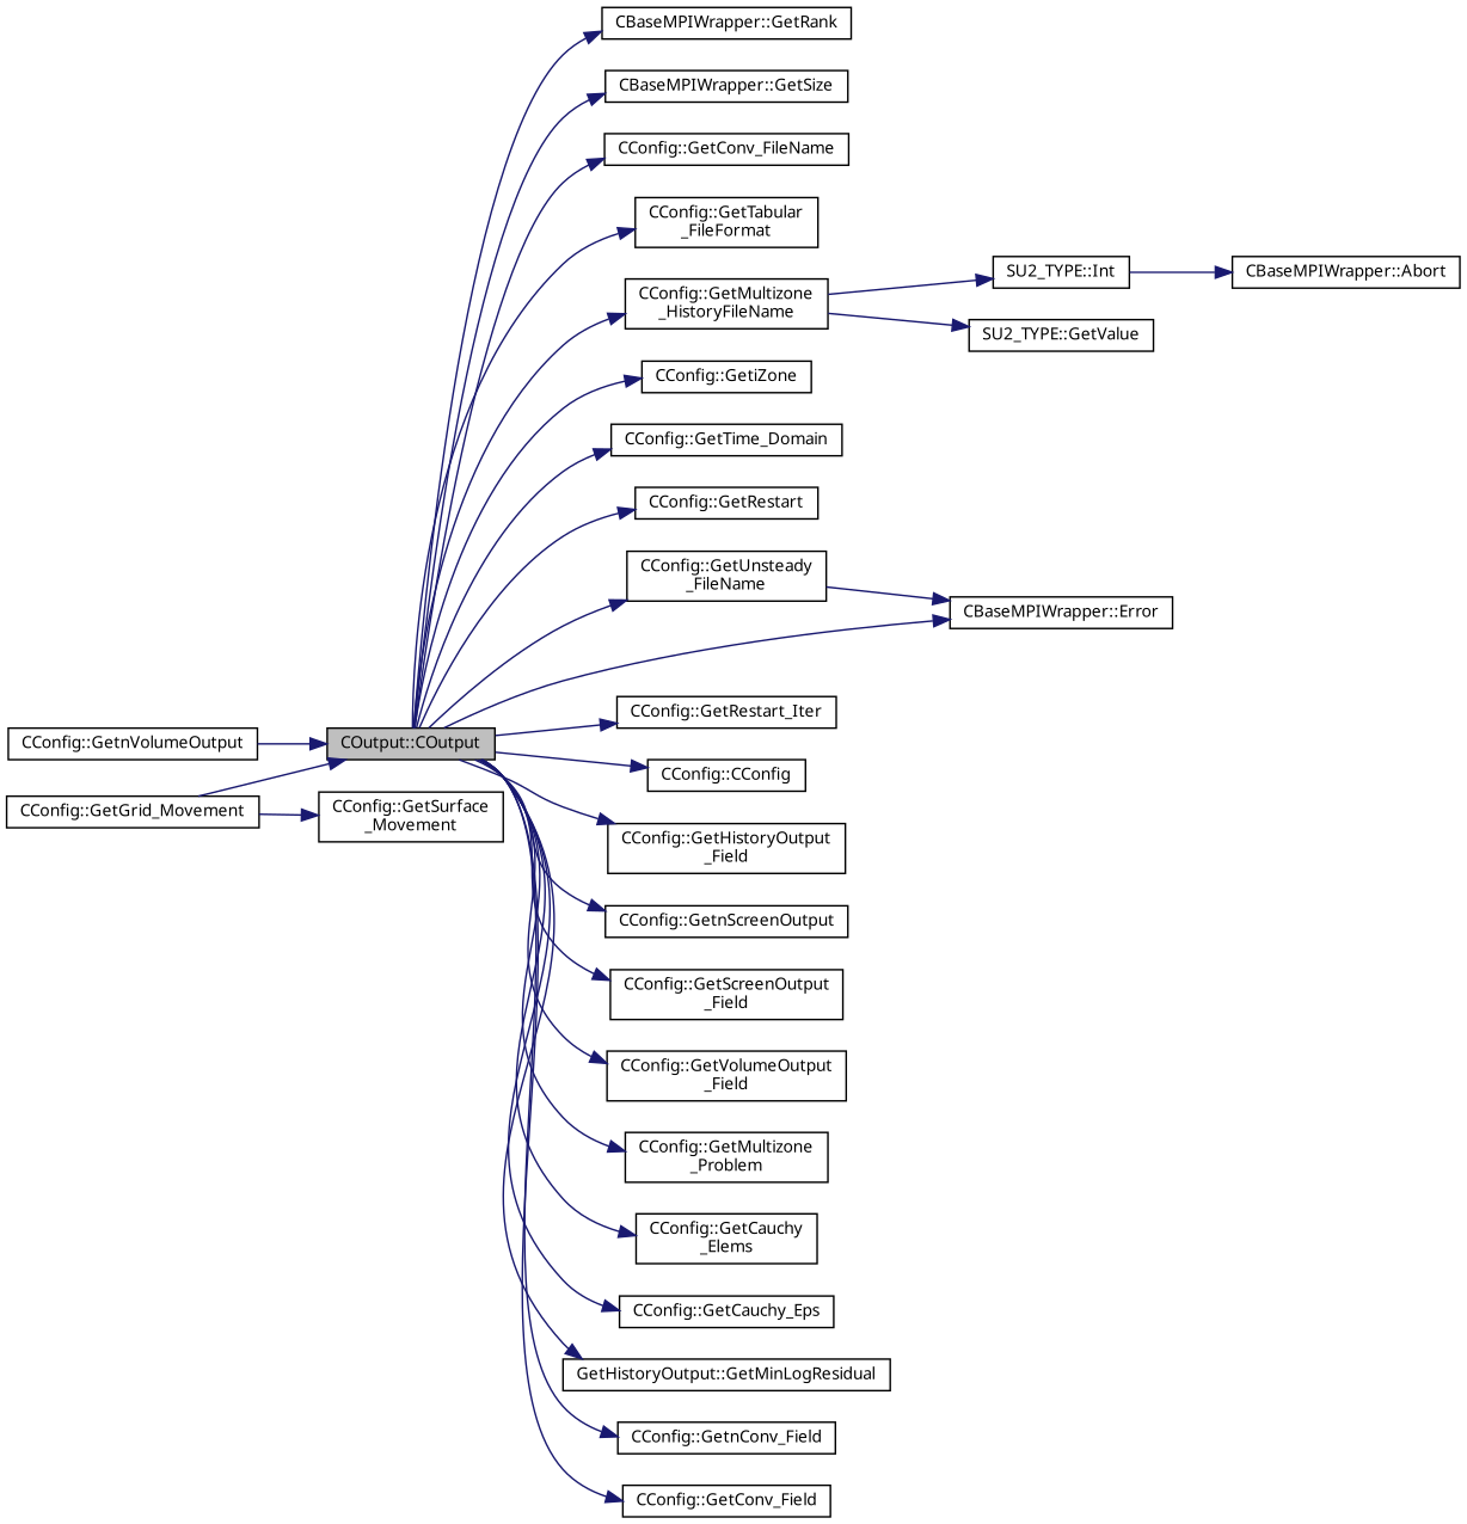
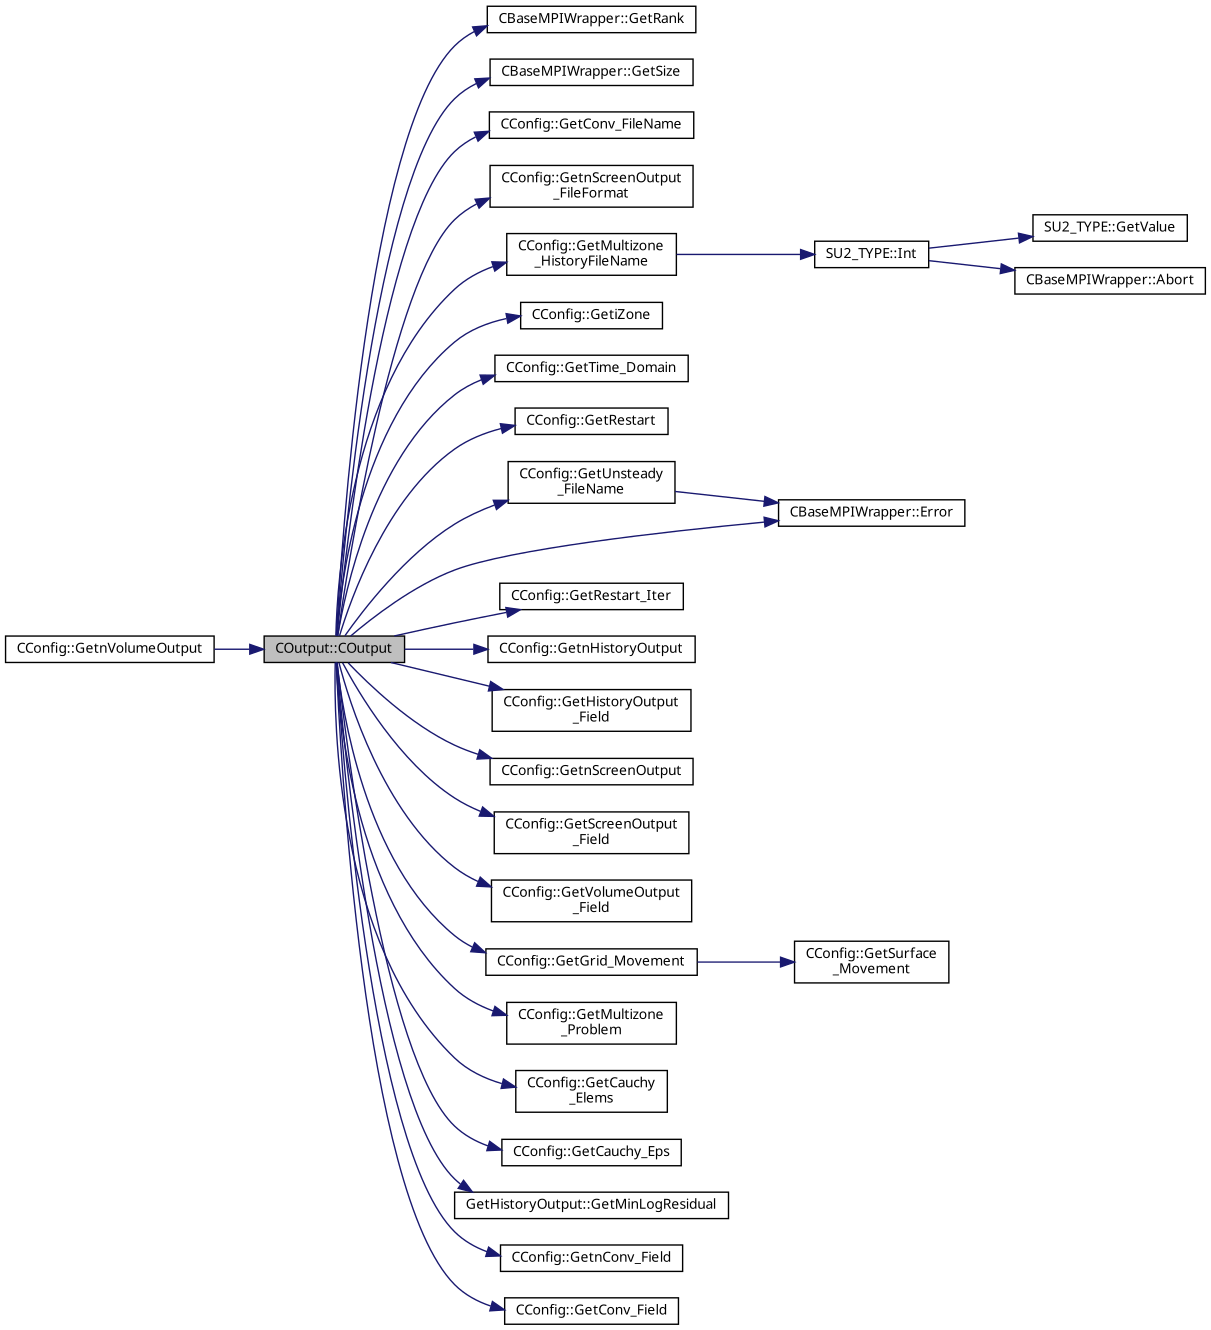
  digraph {
    fontname="Noto Sans"
    rankdir=LR
    node [color=black fillcolor=white fontname="Noto Sans" fontsize=10 shape=record style=filled]
    edge [color=midnightblue fontname="Noto Sans" fontsize=10 labelfontname=Helvetica labelfontsize=10 style=solid]
    n1 [fillcolor=grey75 fontcolor=black height=0.2 label="COutput::COutput" width=0.4]
    n2 [height=0.2 label="CBaseMPIWrapper::GetRank" width=0.4]
    n3 [height=0.2 label="CBaseMPIWrapper::GetSize" width=0.4]
    n4 [height=0.2 label="CConfig::GetConv_FileName" width=0.4]
-   n5 [height=0.2 label="CConfig::GetTabular\l_FileFormat" width=0.4]
+   n5 [height=0.2 label="CConfig::GetnScreenOutput\l_FileFormat" width=0.4]
    n6 [height=0.2 label="CConfig::GetMultizone\l_HistoryFileName" width=0.4]
    n7 [height=0.2 label="CConfig::GetiZone" width=0.4]
    n8 [height=0.2 label="CConfig::GetTime_Domain" width=0.4]
    n9 [height=0.2 label="CConfig::GetRestart" width=0.4]
    n10 [height=0.2 label="CConfig::GetUnsteady\l_FileName" width=0.4]
    n11 [height=0.2 label="CBaseMPIWrapper::Error" width=0.4]
    n12 [height=0.2 label="CConfig::GetRestart_Iter" width=0.4]
-   n13 [height=0.2 label="CConfig::CConfig" width=0.4]
+   n13 [height=0.2 label="CConfig::GetnHistoryOutput" width=0.4]
    n14 [height=0.2 label="CConfig::GetHistoryOutput\l_Field" width=0.4]
    n15 [height=0.2 label="CConfig::GetnScreenOutput" width=0.4]
    n16 [height=0.2 label="CConfig::GetScreenOutput\l_Field" width=0.4]
    n17 [height=0.2 label="CConfig::GetVolumeOutput\l_Field" width=0.4]
    n18 [height=0.2 label="CConfig::GetGrid_Movement" width=0.4]
    n19 [height=0.2 label="CConfig::GetMultizone\l_Problem" width=0.4]
    n20 [height=0.2 label="CConfig::GetCauchy\l_Elems" width=0.4]
    n21 [height=0.2 label="CConfig::GetCauchy_Eps" width=0.4]
    n22 [height=0.2 label="GetHistoryOutput::GetMinLogResidual" width=0.4]
    n23 [height=0.2 label="CConfig::GetnConv_Field" width=0.4]
    n24 [height=0.2 label="CConfig::GetConv_Field" width=0.4]
    n25 [height=0.2 label="SU2_TYPE::Int" width=0.4]
    n26 [height=0.2 label="CConfig::GetnVolumeOutput" width=0.4]
    n27 [height=0.2 label="CConfig::GetSurface\l_Movement" width=0.4]
    n28 [height=0.2 label="SU2_TYPE::GetValue" width=0.4]
    n29 [height=0.2 label="CBaseMPIWrapper::Abort" width=0.4]
    n1 -> n2
    n1 -> n3
    n1 -> n4
    n1 -> n5
    n1 -> n6
    n1 -> n7
    n1 -> n8
    n1 -> n9
    n1 -> n10
    n1 -> n11
    n1 -> n12
    n1 -> n13
    n1 -> n14
    n1 -> n15
    n1 -> n16
    n1 -> n17
-   n18 -> n1
+   n1 -> n18
    n1 -> n19
    n1 -> n20
    n1 -> n21
    n1 -> n22
    n1 -> n23
    n1 -> n24
    n6 -> n25
    n10 -> n11
    n18 -> n27
-   n6 -> n28
+   n25 -> n28
    n25 -> n29
    n26 -> n1
  }
